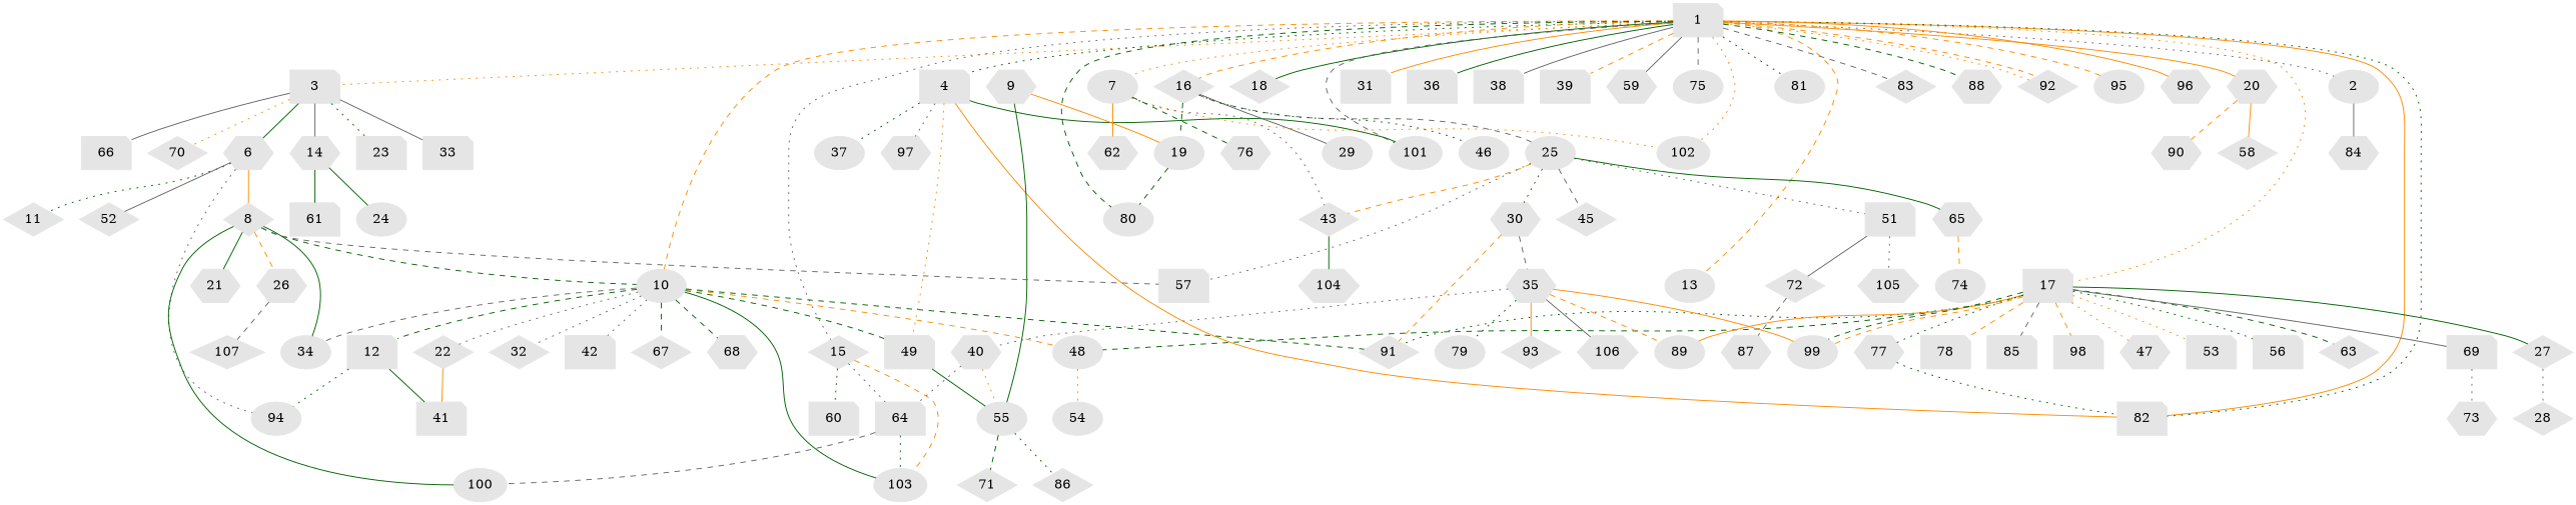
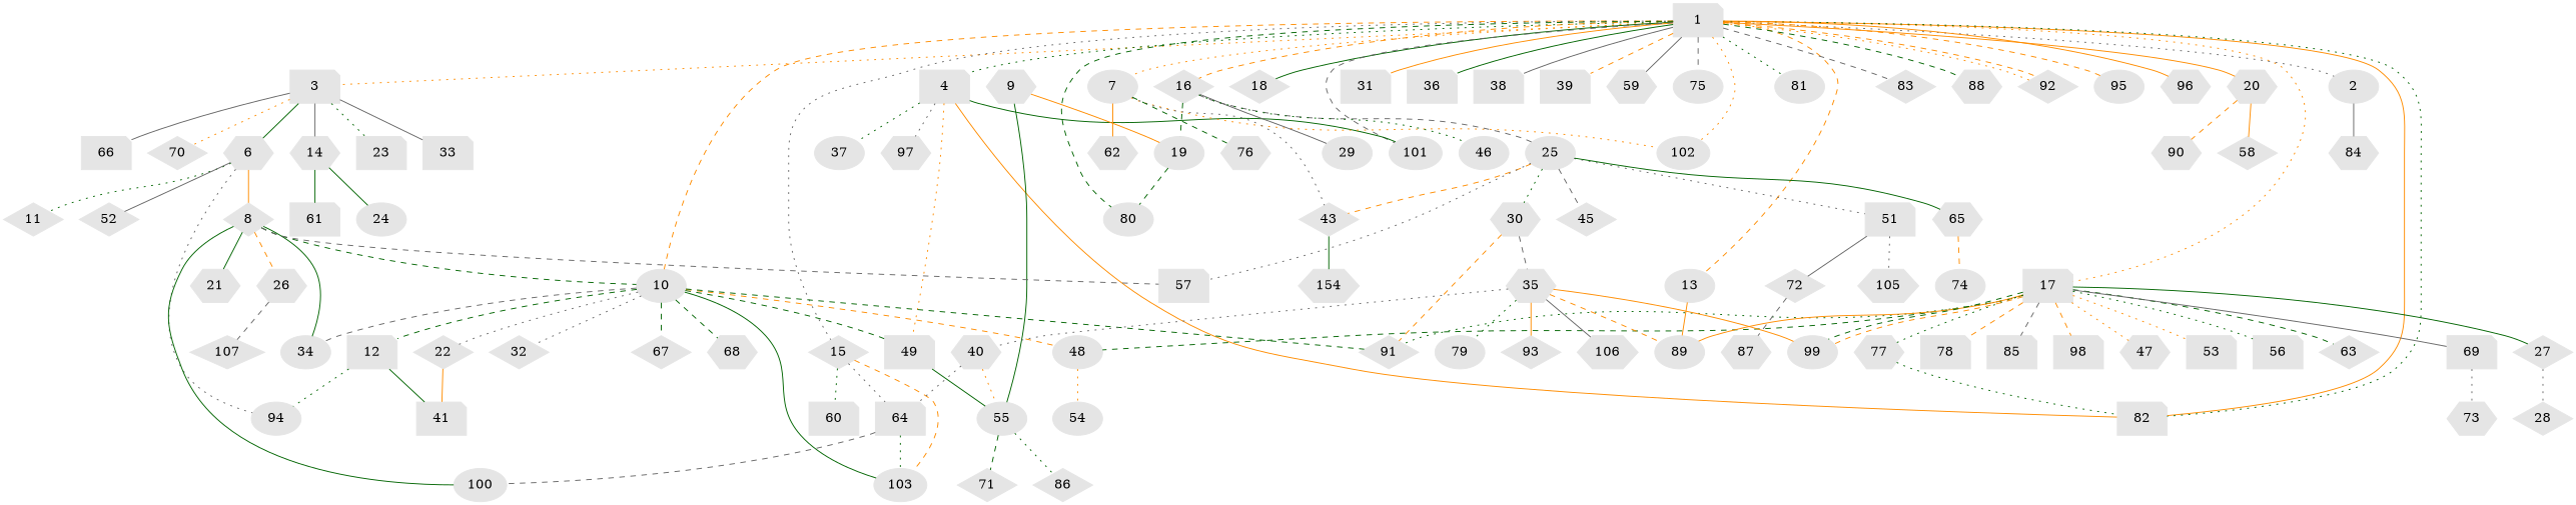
  graph {
    node [color=gray90 shape=note style=filled]
    edge [color=darkgreen style=dotted]
    1
    2 [shape=ellipse]
    3
    4
    7 [shape=ellipse]
    10 [shape=ellipse]
    13 [shape=ellipse]
    15 [shape=diamond]
    16 [shape=diamond]
    17
    18 [shape=diamond]
    20 [shape=hexagon]
    31
    36
    38
    39
    59 [shape=hexagon]
    75 [shape=ellipse]
    80 [shape=ellipse]
    81 [shape=ellipse]
    82
    83 [shape=diamond]
    88 [shape=hexagon]
    92 [shape=diamond]
    95 [shape=ellipse]
    96 [shape=hexagon]
    101 [shape=ellipse]
    102 [shape=ellipse]
    84 [shape=hexagon]
    6 [shape=hexagon]
    14 [shape=hexagon]
    23
    33
    66
    70 [shape=diamond]
    37 [shape=ellipse]
    49
    97 [shape=hexagon]
    43 [shape=diamond]
    62 [shape=hexagon]
    76 [shape=hexagon]
    9 [shape=hexagon]
    19 [shape=ellipse]
    55 [shape=ellipse]
    34 [shape=ellipse]
    12
    22 [shape=diamond]
    32 [shape=diamond]
-   42
    48 [shape=ellipse]
    67 [shape=diamond]
    68 [shape=hexagon]
    91 [shape=diamond]
    103 [shape=ellipse]
    89 [shape=ellipse]
    60
    64
    25 [shape=ellipse]
    29 [shape=ellipse]
    46 [shape=ellipse]
    27 [shape=diamond]
    47 [shape=hexagon]
    53
    56
    63 [shape=diamond]
    69
    77 [shape=hexagon]
    78
    85
    98
    99 [shape=ellipse]
    58 [shape=diamond]
    90 [shape=hexagon]
    8 [shape=diamond]
    11 [shape=diamond]
    52 [shape=diamond]
    94 [shape=ellipse]
    24 [shape=ellipse]
    61
    21 [shape=hexagon]
    26 [shape=hexagon]
    57
    100 [shape=ellipse]
-   104 [shape=hexagon]
+   104 [shape=hexagon label=154]
    107 [shape=diamond]
    71 [shape=diamond]
    86 [shape=diamond]
    41
    54 [shape=ellipse]
    30 [shape=hexagon]
    45 [shape=diamond]
    51
    65 [shape=hexagon]
    28 [shape=diamond]
    73 [shape=hexagon]
    35 [shape=hexagon]
    72 [shape=diamond]
    105 [shape=hexagon]
    74 [shape=ellipse]
    40 [shape=hexagon]
    79 [shape=ellipse]
    93 [shape=diamond]
    106 [shape=hexagon]
    87 [shape=hexagon]
    1 -- 2 [color=gray40]
    1 -- 3 [color=darkorange]
    1 -- 4
    1 -- 7 [color=darkorange]
    1 -- 10 [color=darkorange style=dashed]
    1 -- 13 [color=darkorange style=dashed]
    1 -- 15 [color=gray40]
    1 -- 16 [color=darkorange style=dashed]
    1 -- 17 [color=darkorange]
    1 -- 18 [style=solid]
    1 -- 20 [color=darkorange style=solid]
    1 -- 31 [color=darkorange style=solid]
    1 -- 36 [style=solid]
    1 -- 38 [color=gray40 style=solid]
    1 -- 39 [color=darkorange style=dashed]
    1 -- 59 [color=gray40 style=solid]
    1 -- 75 [color=gray40 style=dashed]
    1 -- 80 [style=dashed]
    1 -- 81
    1 -- 82 [color=darkorange style=solid]
    1 -- 82
    1 -- 83 [color=gray40 style=dashed]
    1 -- 88 [style=dashed]
    1 -- 92 [color=darkorange]
    1 -- 92 [color=darkorange style=dashed]
    1 -- 95 [color=darkorange style=dashed]
    1 -- 96 [color=darkorange style=solid]
    1 -- 101 [color=gray40 style=dashed]
    1 -- 102 [color=darkorange]
    2 -- 84 [color=gray40 style=solid]
    3 -- 6 [style=solid]
    3 -- 14 [color=gray40 style=solid]
    3 -- 23
    3 -- 33 [color=gray40 style=solid]
    3 -- 66 [color=gray40 style=solid]
    3 -- 70 [color=darkorange]
    4 -- 82 [color=darkorange style=solid]
    4 -- 101 [style=solid]
    4 -- 37
    4 -- 49 [color=darkorange]
    4 -- 97 [color=gray40]
    7 -- 102 [color=darkorange]
    7 -- 43 [color=gray40]
    7 -- 62 [color=darkorange style=solid]
    7 -- 76 [style=dashed]
    10 -- 49 [style=dashed]
    10 -- 34 [color=gray40 style=dashed]
    10 -- 12 [style=dashed]
    10 -- 22 [color=gray40]
    10 -- 32 [color=gray40]
-   10 -- 42 [color=gray40]
    10 -- 48 [color=darkorange style=dashed]
    10 -- 67 [style=dashed]
    10 -- 68 [style=dashed]
    10 -- 91 [style=dashed]
    10 -- 103 [style=solid]
+   13 -- 89 [color=darkorange style=solid]
    15 -- 103 [color=darkorange style=dashed]
    15 -- 60
    15 -- 64 [color=gray40]
    16 -- 19 [style=dashed]
    16 -- 25 [color=gray40 style=dashed]
    16 -- 29 [color=gray40 style=solid]
    16 -- 46
    17 -- 48 [style=dashed]
    17 -- 91
    17 -- 89 [color=darkorange style=solid]
    17 -- 27 [style=solid]
    17 -- 47 [color=darkorange]
    17 -- 53 [color=darkorange]
    17 -- 56
    17 -- 63 [style=dashed]
    17 -- 69 [color=gray40 style=solid]
    17 -- 77
    17 -- 78 [color=darkorange style=dashed]
    17 -- 85 [color=gray40 style=dashed]
    17 -- 98 [color=darkorange style=dashed]
    17 -- 99 [style=dashed]
    17 -- 99 [color=darkorange style=dashed]
    20 -- 58 [color=darkorange style=solid]
    20 -- 90 [color=darkorange style=dashed]
    6 -- 8 [color=darkorange style=solid]
    6 -- 11
    6 -- 52 [color=gray40 style=solid]
    6 -- 94 [color=gray40]
    14 -- 24 [style=solid]
    14 -- 61 [style=solid]
    49 -- 55 [style=solid]
    43 -- 104 [style=solid]
    9 -- 19 [color=darkorange style=solid]
    9 -- 55 [style=solid]
    19 -- 80 [style=dashed]
    55 -- 71 [style=dashed]
    55 -- 86
    12 -- 94
    12 -- 41 [style=solid]
    22 -- 41 [color=darkorange style=solid]
    48 -- 54 [color=darkorange]
    64 -- 103
    64 -- 100 [color=gray40 style=dashed]
    25 -- 43 [color=darkorange style=dashed]
    25 -- 57 [color=gray40]
    25 -- 30
    25 -- 45 [color=gray40 style=dashed]
    25 -- 51 [color=gray40]
    25 -- 65 [style=solid]
    27 -- 28 [color=gray40]
    69 -- 73 [color=gray40]
    77 -- 82
    8 -- 10 [style=dashed]
    8 -- 34 [style=solid]
    8 -- 21 [style=solid]
    8 -- 26 [color=darkorange style=dashed]
    8 -- 57 [color=gray40 style=dashed]
    8 -- 100 [style=solid]
    26 -- 107 [color=gray40 style=dashed]
    30 -- 91 [color=darkorange style=dashed]
    30 -- 35 [color=gray40 style=dashed]
    51 -- 72 [color=gray40 style=solid]
    51 -- 105 [color=gray40]
    65 -- 74 [color=darkorange style=dashed]
    35 -- 89 [color=darkorange style=dashed]
    35 -- 99 [color=darkorange style=solid]
    35 -- 40 [color=gray40]
    35 -- 79
    35 -- 93 [color=darkorange style=solid]
    35 -- 106 [color=gray40 style=solid]
    72 -- 87 [color=gray40 style=dashed]
    40 -- 55 [color=darkorange]
    40 -- 64 [color=gray40]
  }
